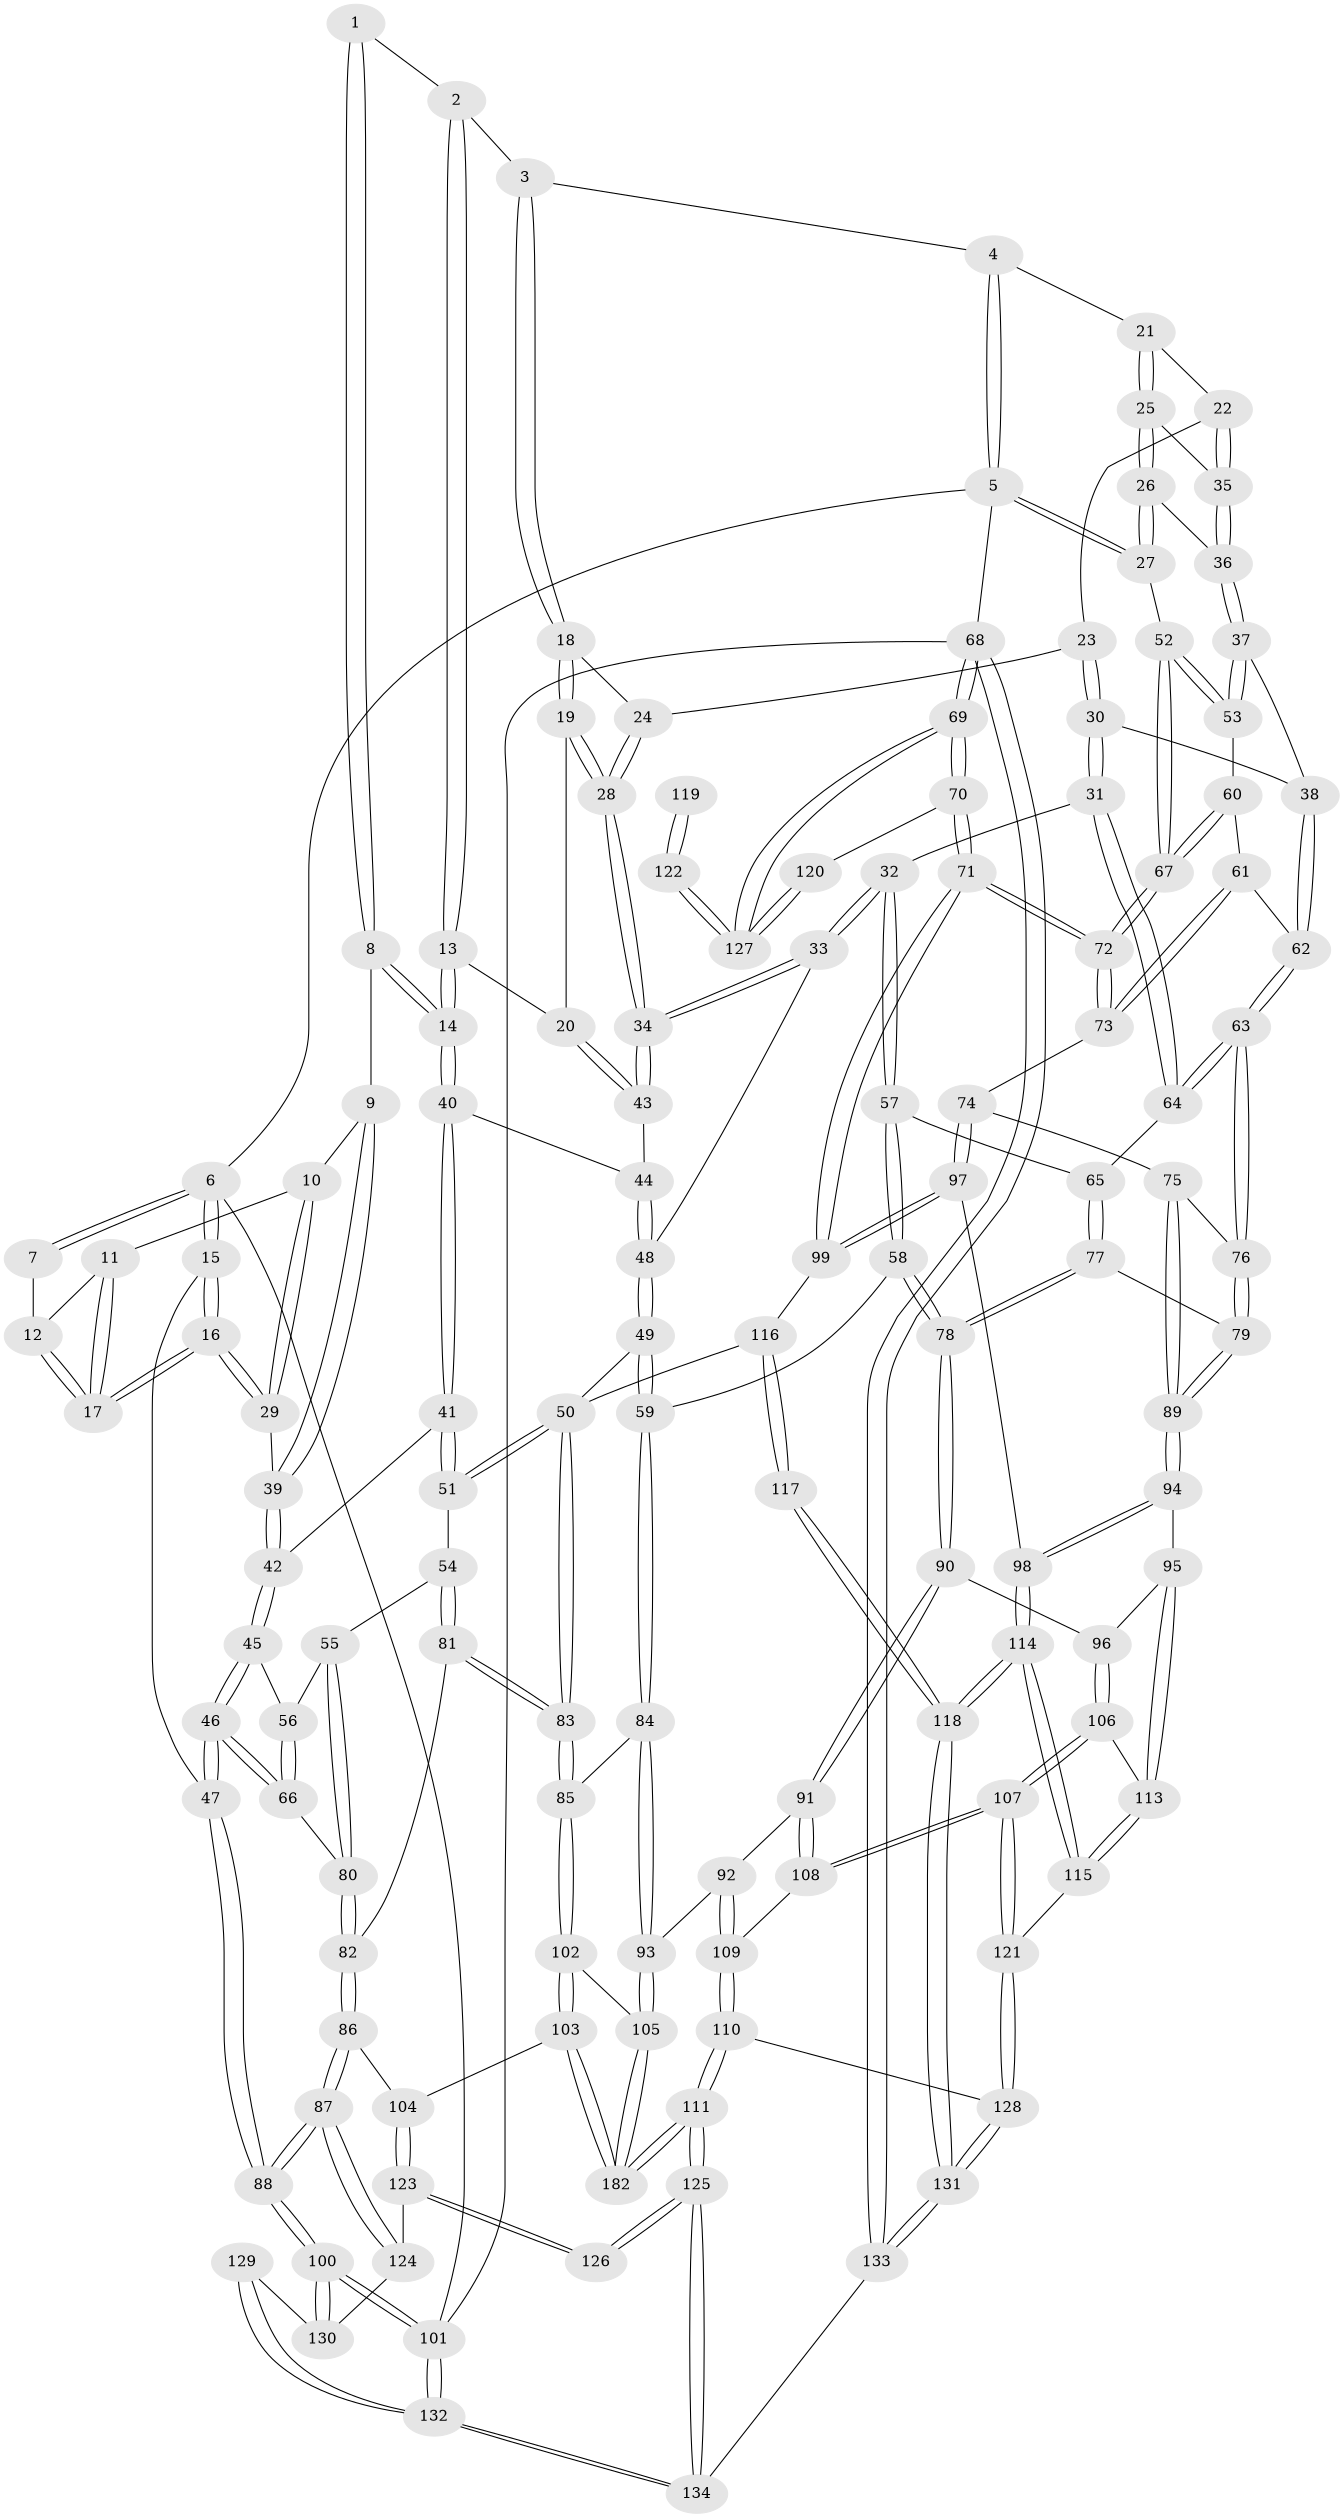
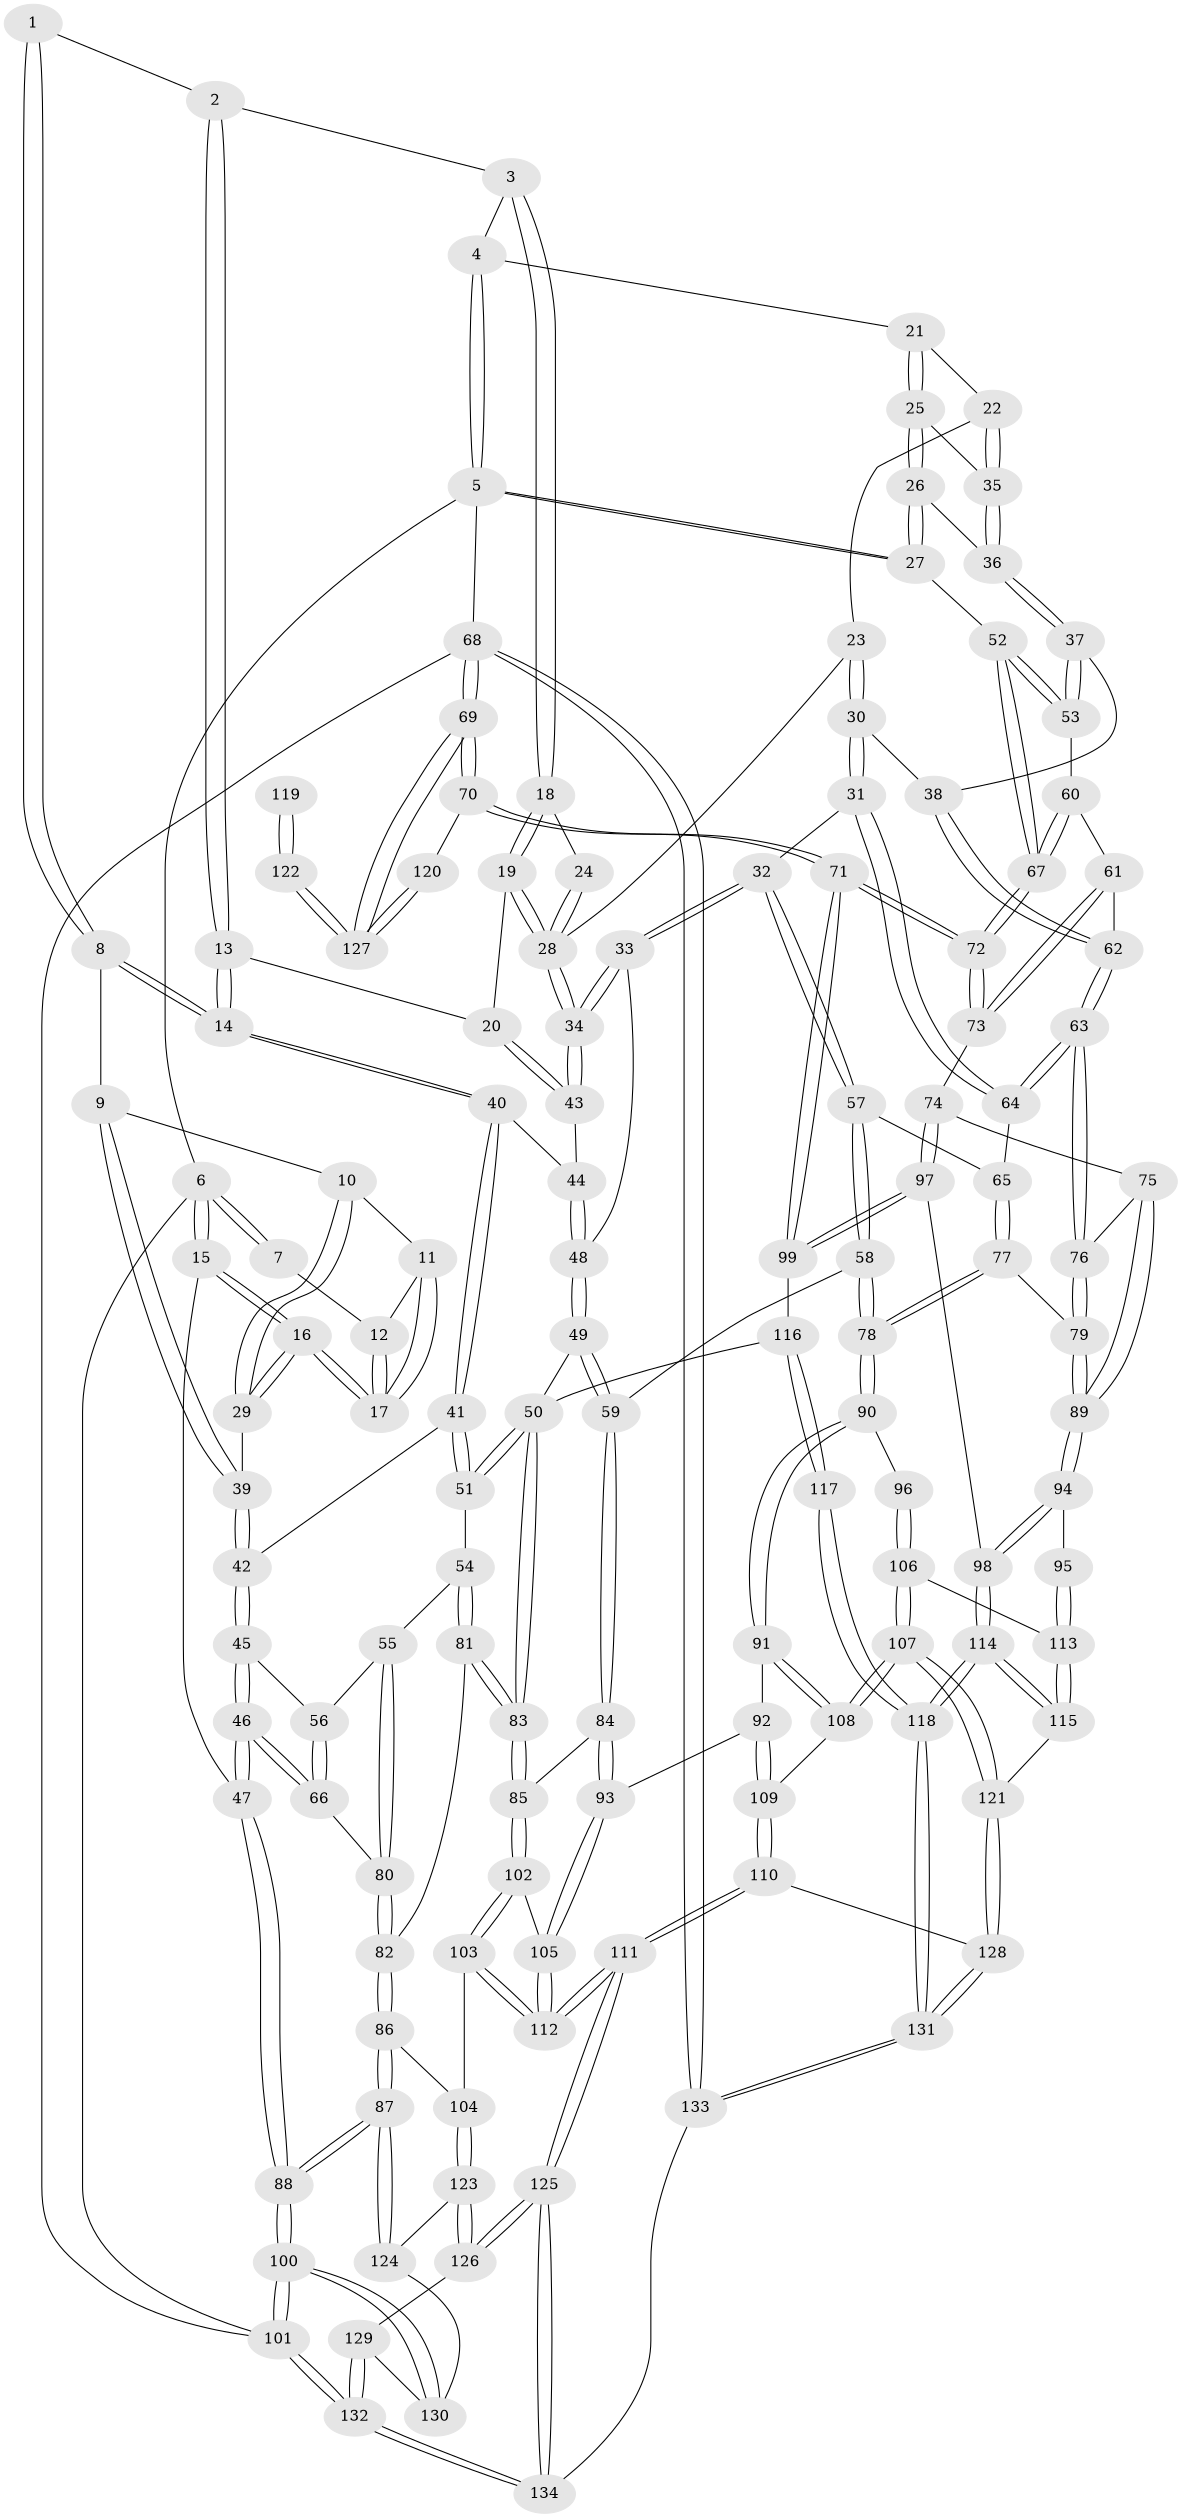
  graph {
    node [color=gray90 style=filled]
    1
    2
    8
    3
    13
    9
    14
    4
    18
    20
    5
    21
    19
    24
    6
    27
    68
    22
    25
    7
    15
    101
    52
    69
    133
    12
    16
    47
    132
    17
    10
    39
    40
    11
    29
    42
    43
    41
    44
    88
    28
    34
    23
    35
    26
    30
    36
    31
    38
    37
    53
    67
    32
    64
    62
    33
    57
    65
    48
    58
    49
    60
    63
    45
    51
    54
    46
    56
    66
    80
    100
    50
    59
    83
    84
    85
    55
    81
    72
    61
    82
    78
    77
    90
    93
    73
    74
    76
    79
    70
    127
    134
    71
    120
    99
    116
    75
    97
    89
    98
    94
    91
    96
    86
    87
    104
    102
    105
    103
    124
    123
    130
    95
    92
    108
    106
    109
    110
-   112 [label=182]
+   112
    113
    114
    115
    107
    118
    117
    126
    121
    128
    111
    125
    131
    119
    122
    129
    1 -- 2
    1 -- 8
    1 -- 8
    2 -- 3
    2 -- 13
    2 -- 13
    8 -- 9
    8 -- 14
    8 -- 14
    3 -- 4
    3 -- 18
    3 -- 18
    13 -- 14
    13 -- 14
    13 -- 20
    9 -- 10
    9 -- 39
    9 -- 39
    14 -- 40
    14 -- 40
    4 -- 5
    4 -- 5
    4 -- 21
    18 -- 19
    18 -- 19
    18 -- 24
    20 -- 43
    20 -- 43
    5 -- 6
    5 -- 27
    5 -- 27
    5 -- 68
    21 -- 22
    21 -- 25
    21 -- 25
    19 -- 20
    19 -- 28
    19 -- 28
    24 -- 28
    24 -- 28
    6 -- 7
    6 -- 7
    6 -- 15
    6 -- 15
    6 -- 101
    27 -- 52
    68 -- 101
    68 -- 69
    68 -- 69
    68 -- 133
    68 -- 133
    22 -- 23
    22 -- 35
    22 -- 35
    25 -- 35
    25 -- 26
    25 -- 26
    7 -- 12
    15 -- 16
    15 -- 16
    15 -- 47
    101 -- 132
    101 -- 132
    52 -- 53
    52 -- 53
    52 -- 67
    52 -- 67
    69 -- 70
    69 -- 70
    69 -- 127
    69 -- 127
    133 -- 134
    12 -- 17
    12 -- 17
    16 -- 17
    16 -- 17
    16 -- 29
    16 -- 29
    47 -- 88
    47 -- 88
    132 -- 134
    132 -- 134
    10 -- 11
    10 -- 29
    10 -- 29
    39 -- 42
    39 -- 42
    40 -- 41
    40 -- 41
    40 -- 44
    11 -- 12
    11 -- 17
    11 -- 17
    29 -- 39
    42 -- 45
    42 -- 45
    43 -- 44
    41 -- 42
    41 -- 51
    41 -- 51
    44 -- 48
    44 -- 48
    88 -- 100
    88 -- 100
    28 -- 34
    28 -- 34
    34 -- 43
    34 -- 43
-   23 -- 24
+   23 -- 28
    23 -- 30
    23 -- 30
    35 -- 36
    35 -- 36
    26 -- 27
    26 -- 27
    26 -- 36
    30 -- 31
    30 -- 31
    30 -- 38
    36 -- 37
    36 -- 37
    31 -- 32
    31 -- 64
    31 -- 64
    38 -- 62
    38 -- 62
    37 -- 38
    37 -- 53
    37 -- 53
    53 -- 60
    67 -- 72
    67 -- 72
    32 -- 33
    32 -- 33
    32 -- 57
    32 -- 57
    64 -- 65
    62 -- 63
    62 -- 63
    33 -- 34
    33 -- 34
    33 -- 48
    57 -- 65
    57 -- 58
    57 -- 58
    65 -- 77
    65 -- 77
    48 -- 49
    48 -- 49
    58 -- 59
    58 -- 78
    58 -- 78
    49 -- 50
    49 -- 59
    49 -- 59
    60 -- 67
    60 -- 67
    60 -- 61
    63 -- 64
    63 -- 64
    63 -- 76
    63 -- 76
    45 -- 46
    45 -- 46
    45 -- 56
    51 -- 54
    54 -- 55
    54 -- 81
    54 -- 81
    46 -- 47
    46 -- 47
    46 -- 66
    46 -- 66
    56 -- 66
    56 -- 66
    66 -- 80
    80 -- 82
    80 -- 82
    100 -- 101
    100 -- 101
    100 -- 130
    100 -- 130
    50 -- 51
    50 -- 51
    50 -- 83
    50 -- 83
    59 -- 84
    59 -- 84
    83 -- 85
    83 -- 85
    84 -- 85
    84 -- 93
    84 -- 93
    85 -- 102
    85 -- 102
    55 -- 56
    55 -- 80
    55 -- 80
    81 -- 83
    81 -- 83
    81 -- 82
    72 -- 73
    72 -- 73
    61 -- 62
    61 -- 73
    61 -- 73
    82 -- 86
    82 -- 86
    78 -- 90
    78 -- 90
    77 -- 78
    77 -- 78
    77 -- 79
    90 -- 91
    90 -- 91
    90 -- 96
    93 -- 105
    93 -- 105
    73 -- 74
    74 -- 75
    74 -- 97
    74 -- 97
    76 -- 79
    76 -- 79
    79 -- 89
    79 -- 89
    70 -- 71
    70 -- 71
    70 -- 120
    71 -- 72
    71 -- 72
    71 -- 99
    71 -- 99
    120 -- 127
    120 -- 127
    99 -- 116
    116 -- 50
    116 -- 117
    116 -- 117
    75 -- 76
    75 -- 89
    75 -- 89
    97 -- 99
    97 -- 99
    97 -- 98
    89 -- 94
    89 -- 94
    98 -- 114
    98 -- 114
    94 -- 98
    94 -- 98
    94 -- 95
    91 -- 92
    91 -- 108
    91 -- 108
    96 -- 106
    96 -- 106
    86 -- 87
    86 -- 87
    86 -- 104
    87 -- 88
    87 -- 88
    87 -- 124
    87 -- 124
    104 -- 123
    104 -- 123
    102 -- 105
    102 -- 103
    102 -- 103
    105 -- 112
    105 -- 112
    103 -- 104
    103 -- 112
    103 -- 112
    124 -- 130
    123 -- 124
    123 -- 126
    123 -- 126
-   95 -- 96
    95 -- 113
    95 -- 113
    92 -- 93
    92 -- 109
    92 -- 109
    108 -- 109
    106 -- 113
    106 -- 107
    106 -- 107
    109 -- 110
    109 -- 110
    110 -- 128
    110 -- 111
    110 -- 111
    113 -- 115
    113 -- 115
    114 -- 115
    114 -- 115
    114 -- 118
    114 -- 118
    115 -- 121
    107 -- 108
    107 -- 108
    107 -- 121
    107 -- 121
    118 -- 131
    118 -- 131
    117 -- 118
    117 -- 118
+   126 -- 129
    121 -- 128
    121 -- 128
    128 -- 131
    128 -- 131
    111 -- 112
    111 -- 112
    111 -- 125
    111 -- 125
    125 -- 134
    125 -- 134
    125 -- 126
    125 -- 126
    131 -- 133
    131 -- 133
    119 -- 122
    119 -- 122
    122 -- 127
    122 -- 127
    129 -- 132
    129 -- 132
    129 -- 130
  }
